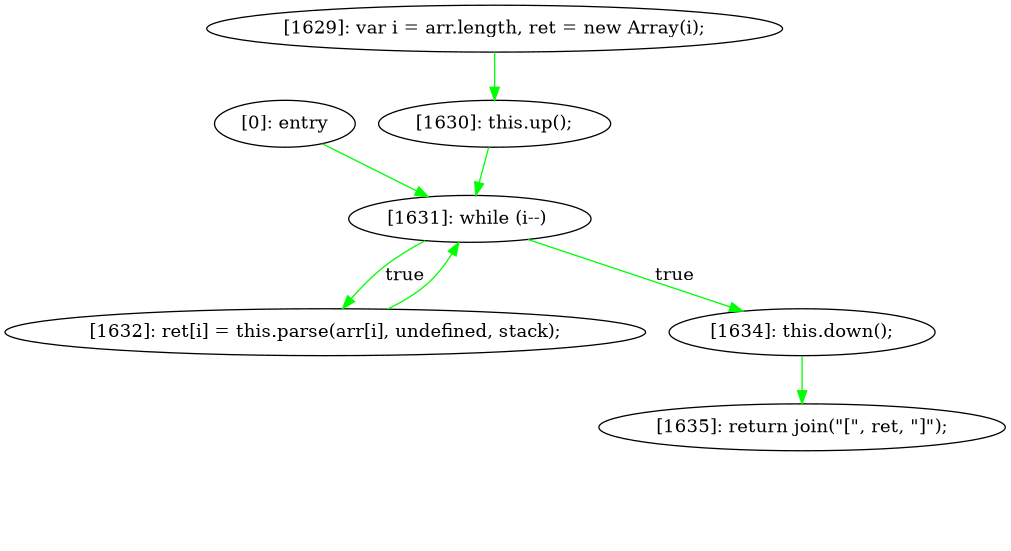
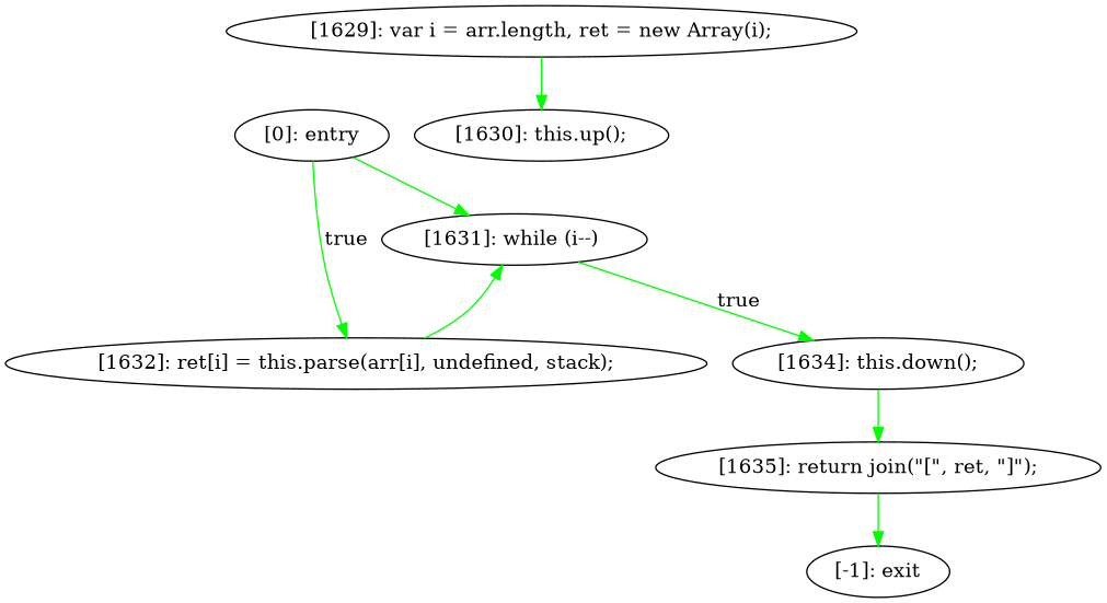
  digraph {
    edge [color=green]
    n1 [label="[1634]: this.down();\n"]
    n2 [label="[1635]: return join(\"[\", ret, \"]\");\n"]
+   n3 [label="[-1]: exit"]
    n4 [label="[1629]: var i = arr.length, ret = new Array(i);\n"]
    n5 [label="[1630]: this.up();\n"]
    n6 [label="[1631]: while (i--) "]
    n7 [label="[0]: entry"]
    n8 [label="[1632]: ret[i] = this.parse(arr[i], undefined, stack);\n"]
    n1 -> n2
+   n2 -> n3
    n4 -> n5
-   n5 -> n6
    n6 -> n1 [label=true]
-   n6 -> n8 [label=true]
+   n7 -> n8 [label=true]
    n7 -> n6
    n8 -> n6
  }
